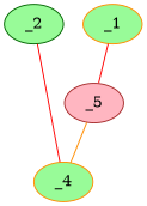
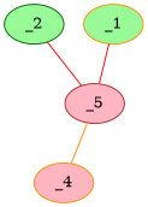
  graph {
    node [color=darkorange fillcolor=palegreen style=filled]
    edge [color=red]
    _2 [color=darkgreen x=0.917721 y=0.818514]
-   _4 [x=1.53695 y=0.524156]
+   _4 [fillcolor=lightpink x=1.53695 y=0.524156]
    _1 [x=1.34023 y=2.82813]
    n4 [color=brown fillcolor=lightpink label=_5 x=0.987499 y=1.44167]
-   _2 -- _4
+   _2 -- n4
    _1 -- n4
    n4 -- _4 [color=darkorange]
  }
